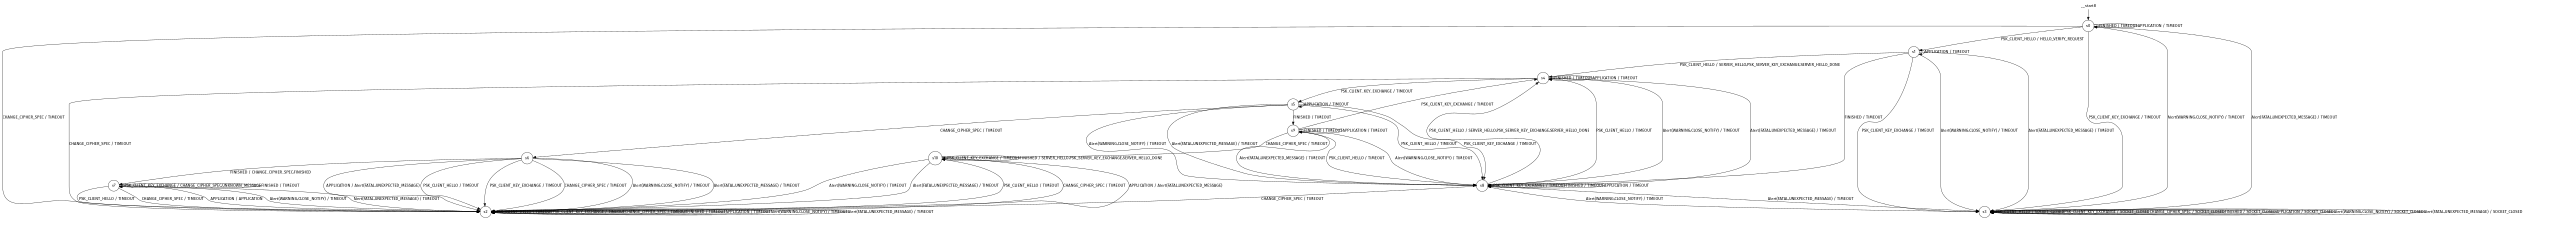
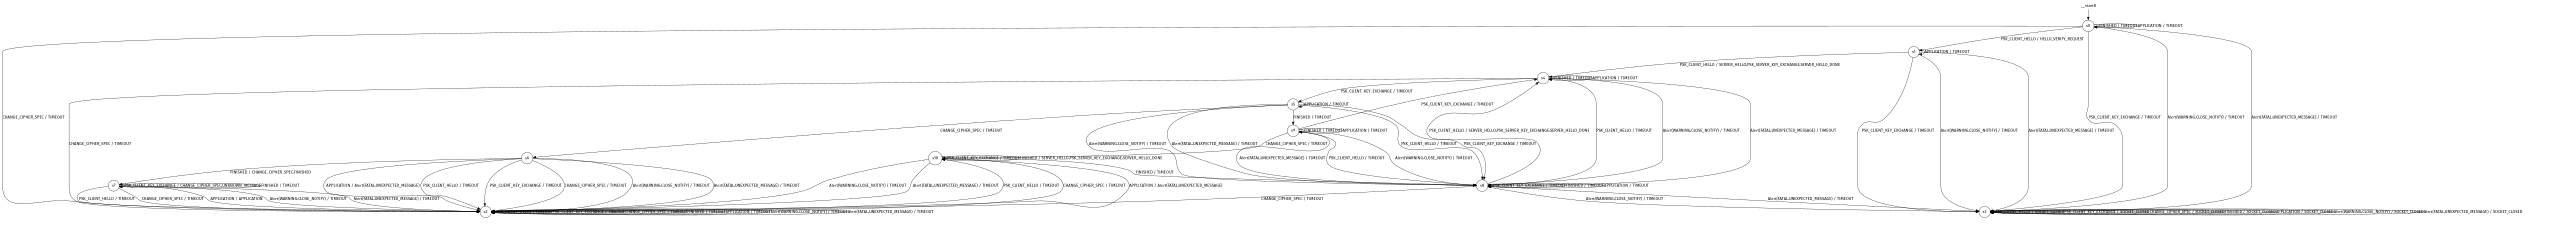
  digraph {
    fontname="Fira Sans"
    node [fontname="Fira Sans" shape=circle]
    edge [fontname="Fira Sans"]
    n1 [label=s0]
    n2 [label=s1]
    n3 [label=s2]
    n4 [label=s3]
    n5 [label=s4]
    n6 [label=s8]
    n7 [label=s5]
    n8 [label=s6]
    n9 [label=s9]
    n10 [label=s7]
    n11 [label=s10]
    n12 [height=0 label=__start8 shape=none width=0]
    n1 -> n1 [label="FINISHED / TIMEOUT"]
    n1 -> n1 [label="APPLICATION / TIMEOUT"]
    n1 -> n2 [label="PSK_CLIENT_HELLO / HELLO_VERIFY_REQUEST"]
    n1 -> n3 [label="CHANGE_CIPHER_SPEC / TIMEOUT"]
    n1 -> n4 [label="PSK_CLIENT_KEY_EXCHANGE / TIMEOUT"]
    n1 -> n4 [label="Alert(WARNING,CLOSE_NOTIFY) / TIMEOUT"]
    n1 -> n4 [label="Alert(FATAL,UNEXPECTED_MESSAGE) / TIMEOUT"]
    n2 -> n2 [label="APPLICATION / TIMEOUT"]
    n2 -> n4 [label="PSK_CLIENT_KEY_EXCHANGE / TIMEOUT"]
    n2 -> n4 [label="Alert(WARNING,CLOSE_NOTIFY) / TIMEOUT"]
    n2 -> n4 [label="Alert(FATAL,UNEXPECTED_MESSAGE) / TIMEOUT"]
    n2 -> n5 [label="PSK_CLIENT_HELLO / SERVER_HELLO,PSK_SERVER_KEY_EXCHANGE,SERVER_HELLO_DONE"]
-   n2 -> n6 [label="FINISHED / TIMEOUT"]
+   n11 -> n6 [label="FINISHED / TIMEOUT"]
    n3 -> n3 [label="PSK_CLIENT_HELLO / TIMEOUT"]
    n3 -> n3 [label="PSK_CLIENT_KEY_EXCHANGE / TIMEOUT"]
    n3 -> n3 [label="CHANGE_CIPHER_SPEC / TIMEOUT"]
    n3 -> n3 [label="FINISHED / TIMEOUT"]
    n3 -> n3 [label="APPLICATION / TIMEOUT"]
    n3 -> n3 [label="Alert(WARNING,CLOSE_NOTIFY) / TIMEOUT"]
    n3 -> n3 [label="Alert(FATAL,UNEXPECTED_MESSAGE) / TIMEOUT"]
    n4 -> n4 [label="PSK_CLIENT_HELLO / SOCKET_CLOSED"]
    n4 -> n4 [label="PSK_CLIENT_KEY_EXCHANGE / SOCKET_CLOSED"]
    n4 -> n4 [label="CHANGE_CIPHER_SPEC / SOCKET_CLOSED"]
    n4 -> n4 [label="FINISHED / SOCKET_CLOSED"]
    n4 -> n4 [label="APPLICATION / SOCKET_CLOSED"]
    n4 -> n4 [label="Alert(WARNING,CLOSE_NOTIFY) / SOCKET_CLOSED"]
    n4 -> n4 [label="Alert(FATAL,UNEXPECTED_MESSAGE) / SOCKET_CLOSED"]
    n5 -> n3 [label="CHANGE_CIPHER_SPEC / TIMEOUT"]
    n5 -> n5 [label="FINISHED / TIMEOUT"]
    n5 -> n5 [label="APPLICATION / TIMEOUT"]
    n5 -> n6 [label="PSK_CLIENT_HELLO / TIMEOUT"]
    n5 -> n6 [label="Alert(WARNING,CLOSE_NOTIFY) / TIMEOUT"]
    n5 -> n6 [label="Alert(FATAL,UNEXPECTED_MESSAGE) / TIMEOUT"]
    n5 -> n7 [label="PSK_CLIENT_KEY_EXCHANGE / TIMEOUT"]
    n6 -> n3 [label="CHANGE_CIPHER_SPEC / TIMEOUT"]
    n6 -> n4 [label="Alert(WARNING,CLOSE_NOTIFY) / TIMEOUT"]
    n6 -> n4 [label="Alert(FATAL,UNEXPECTED_MESSAGE) / TIMEOUT"]
    n6 -> n5 [label="PSK_CLIENT_HELLO / SERVER_HELLO,PSK_SERVER_KEY_EXCHANGE,SERVER_HELLO_DONE"]
    n6 -> n6 [label="PSK_CLIENT_KEY_EXCHANGE / TIMEOUT"]
    n6 -> n6 [label="FINISHED / TIMEOUT"]
    n6 -> n6 [label="APPLICATION / TIMEOUT"]
    n7 -> n6 [label="PSK_CLIENT_HELLO / TIMEOUT"]
    n7 -> n6 [label="PSK_CLIENT_KEY_EXCHANGE / TIMEOUT"]
    n7 -> n6 [label="Alert(WARNING,CLOSE_NOTIFY) / TIMEOUT"]
    n7 -> n6 [label="Alert(FATAL,UNEXPECTED_MESSAGE) / TIMEOUT"]
    n7 -> n7 [label="APPLICATION / TIMEOUT"]
    n7 -> n8 [label="CHANGE_CIPHER_SPEC / TIMEOUT"]
    n7 -> n9 [label="FINISHED / TIMEOUT"]
    n8 -> n3 [label="PSK_CLIENT_HELLO / TIMEOUT"]
    n8 -> n3 [label="PSK_CLIENT_KEY_EXCHANGE / TIMEOUT"]
    n8 -> n3 [label="CHANGE_CIPHER_SPEC / TIMEOUT"]
    n8 -> n3 [label="APPLICATION / Alert(FATAL,UNEXPECTED_MESSAGE)"]
    n8 -> n3 [label="Alert(WARNING,CLOSE_NOTIFY) / TIMEOUT"]
    n8 -> n3 [label="Alert(FATAL,UNEXPECTED_MESSAGE) / TIMEOUT"]
    n8 -> n10 [label="FINISHED / CHANGE_CIPHER_SPEC,FINISHED"]
    n9 -> n5 [label="PSK_CLIENT_KEY_EXCHANGE / TIMEOUT"]
    n9 -> n6 [label="PSK_CLIENT_HELLO / TIMEOUT"]
    n9 -> n6 [label="Alert(WARNING,CLOSE_NOTIFY) / TIMEOUT"]
    n9 -> n6 [label="Alert(FATAL,UNEXPECTED_MESSAGE) / TIMEOUT"]
    n9 -> n9 [label="FINISHED / TIMEOUT"]
    n9 -> n9 [label="APPLICATION / TIMEOUT"]
    n9 -> n11 [label="CHANGE_CIPHER_SPEC / TIMEOUT"]
    n10 -> n3 [label="PSK_CLIENT_HELLO / TIMEOUT"]
    n10 -> n3 [label="CHANGE_CIPHER_SPEC / TIMEOUT"]
    n10 -> n3 [label="APPLICATION / APPLICATION"]
    n10 -> n3 [label="Alert(WARNING,CLOSE_NOTIFY) / TIMEOUT"]
    n10 -> n3 [label="Alert(FATAL,UNEXPECTED_MESSAGE) / TIMEOUT"]
    n10 -> n10 [label="PSK_CLIENT_KEY_EXCHANGE / CHANGE_CIPHER_SPEC,UNKNOWN_MESSAGE"]
    n10 -> n10 [label="FINISHED / TIMEOUT"]
    n11 -> n3 [label="PSK_CLIENT_HELLO / TIMEOUT"]
    n11 -> n3 [label="CHANGE_CIPHER_SPEC / TIMEOUT"]
    n11 -> n3 [label="APPLICATION / Alert(FATAL,UNEXPECTED_MESSAGE)"]
    n11 -> n3 [label="Alert(WARNING,CLOSE_NOTIFY) / TIMEOUT"]
    n11 -> n3 [label="Alert(FATAL,UNEXPECTED_MESSAGE) / TIMEOUT"]
    n11 -> n11 [label="PSK_CLIENT_KEY_EXCHANGE / TIMEOUT"]
    n11 -> n11 [label="FINISHED / SERVER_HELLO,PSK_SERVER_KEY_EXCHANGE,SERVER_HELLO_DONE"]
    n12 -> n1
  }
